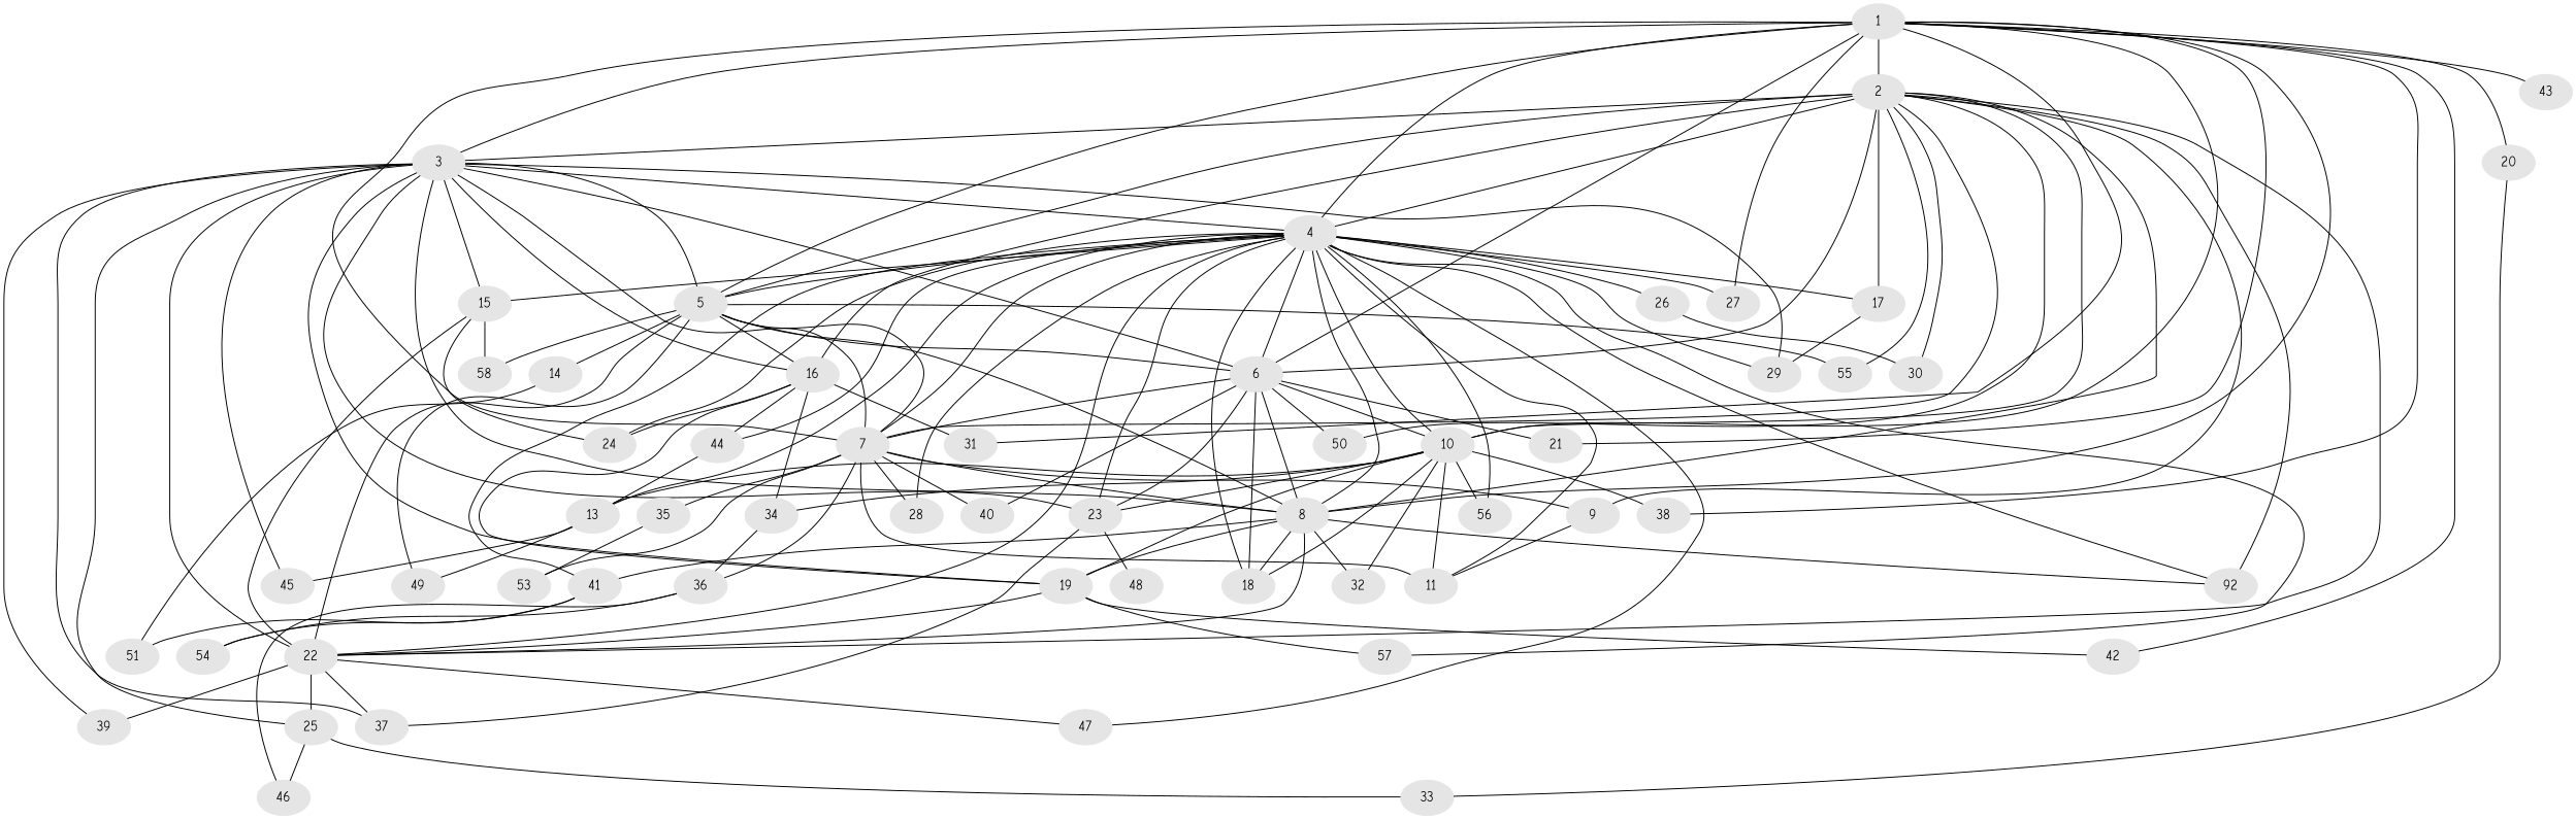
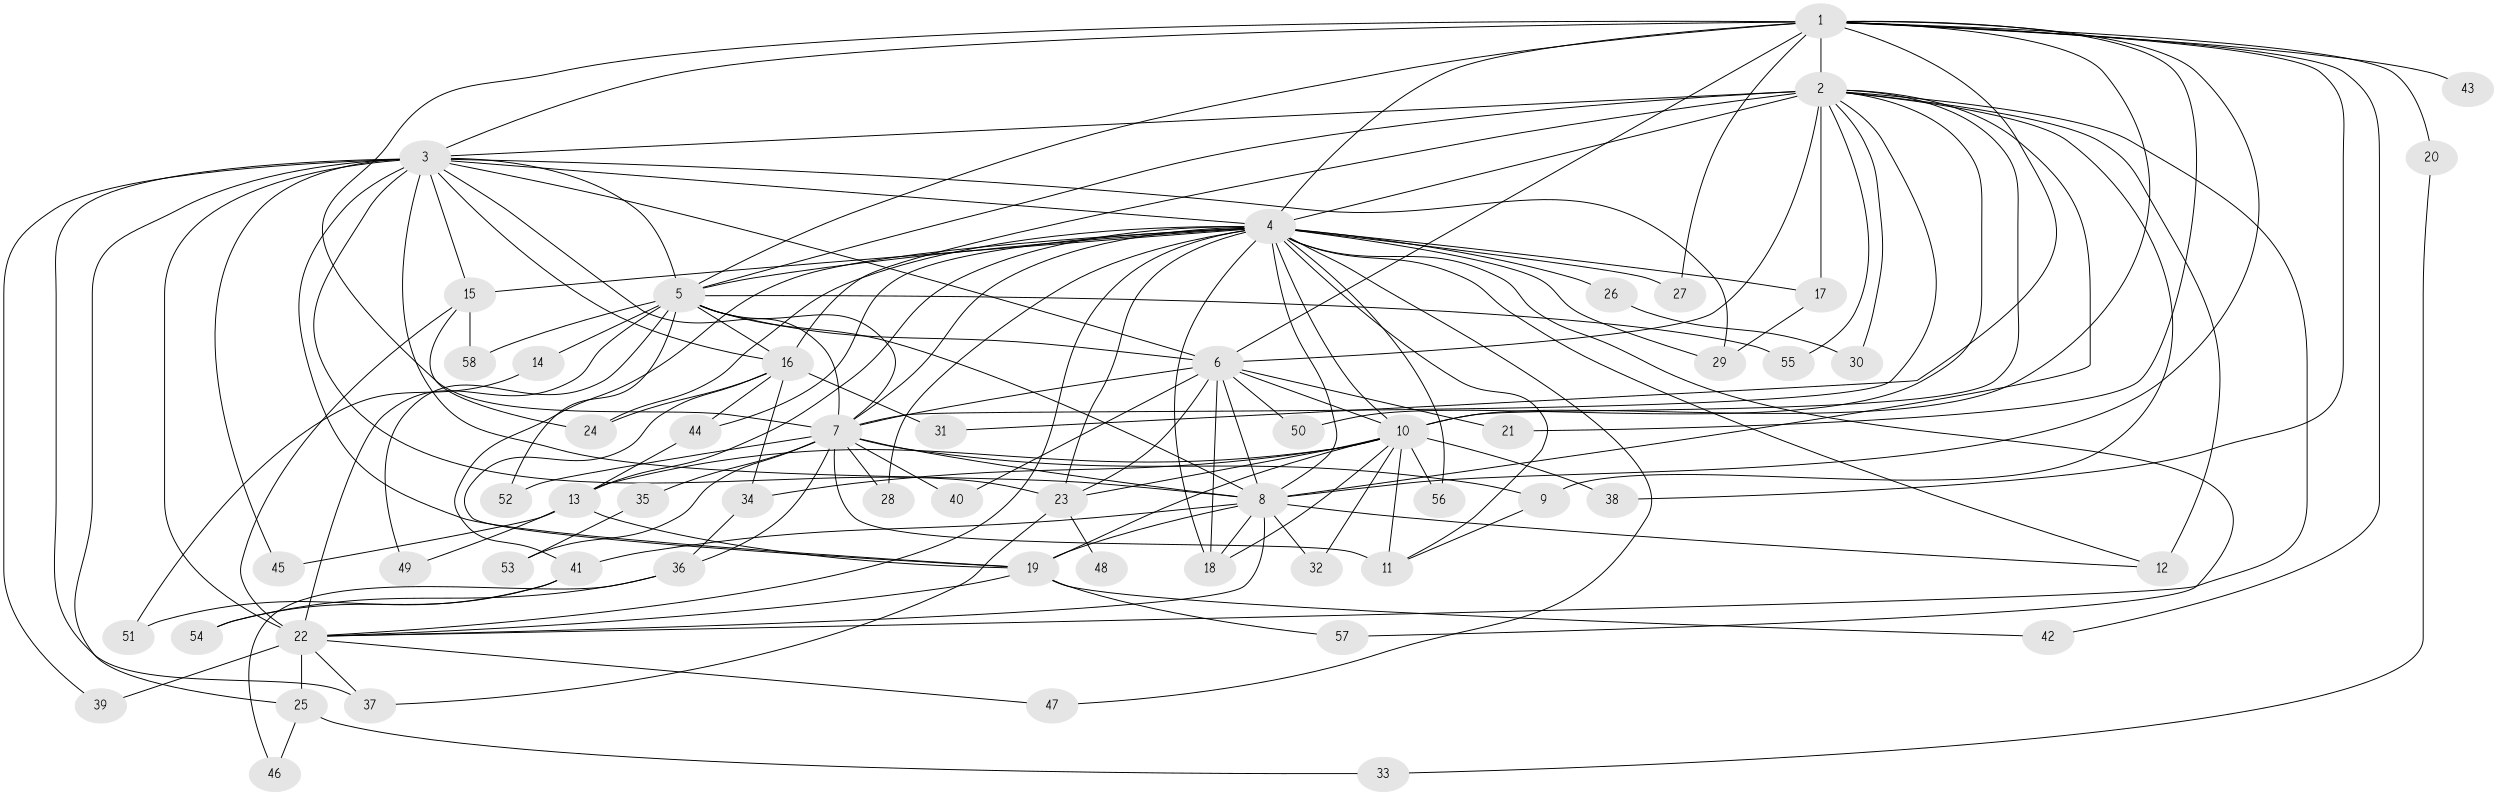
  graph {
    fontname="Comic Neue"
    node [color=gray90 fontname="Comic Neue" style=filled]
    edge [fontname="Comic Neue" weight=1.0]
    1
    2
    3
    4
    5
    6
    7
    8
    10
    20
    21
    27
    31
    38
    42
    43
    9
-   12 [label=92]
+   12
    16
    17
    22
    30
    50
    55
    15
    19
    23
    25
    29
    37
    39
    45
    11
    13
    18
    24
    26
    28
    41
    44
    47
    56
    57
    14
    49
+   52
    58
    40
    36
    35
    53
    32
    34
    33
    48
    46
    51
    54
    1 -- 2 [weight=2.0]
    1 -- 3 [weight=3.0]
    1 -- 4 [weight=2.0]
    1 -- 5 [weight=2.0]
    1 -- 6
    1 -- 7
    1 -- 8
    1 -- 10 [weight=2.0]
    1 -- 20
    1 -- 21
    1 -- 27
    1 -- 31
    1 -- 38
    1 -- 42
    1 -- 43
    2 -- 3 [weight=3.0]
    2 -- 4 [weight=3.0]
    2 -- 5 [weight=2.0]
    2 -- 6
    2 -- 7
    2 -- 8
    2 -- 10 [weight=3.0]
    2 -- 9
    2 -- 12
    2 -- 16
    2 -- 17
    2 -- 22
    2 -- 30
    2 -- 50
    2 -- 55
    3 -- 4 [weight=4.0]
    3 -- 5 [weight=2.0]
    3 -- 6 [weight=2.0]
    3 -- 7 [weight=2.0]
    3 -- 8 [weight=2.0]
    3 -- 16
    3 -- 22 [weight=8.0]
    3 -- 15
    3 -- 19 [weight=2.0]
    3 -- 23 [weight=2.0]
    3 -- 25
    3 -- 29
    3 -- 37 [weight=2.0]
    3 -- 39
    3 -- 45
    4 -- 5 [weight=2.0]
-   4 -- 6 [weight=3.0]
    4 -- 7 [weight=3.0]
    4 -- 8 [weight=3.0]
    4 -- 10 [weight=13.0]
    4 -- 27
    4 -- 12
    4 -- 17 [weight=3.0]
    4 -- 22
    4 -- 15 [weight=3.0]
    4 -- 23
    4 -- 29
    4 -- 11
    4 -- 13 [weight=2.0]
    4 -- 18
    4 -- 24
    4 -- 26
    4 -- 28 [weight=2.0]
    4 -- 41
    4 -- 44
    4 -- 47
    4 -- 56
    4 -- 57
    5 -- 6
    5 -- 7
    5 -- 8
    5 -- 16
    5 -- 22
    5 -- 55
    5 -- 14
    5 -- 49
+   5 -- 52
    5 -- 58
    6 -- 7
    6 -- 8
    6 -- 10
    6 -- 21 [weight=2.0]
    6 -- 50
    6 -- 23
    6 -- 18 [weight=2.0]
    6 -- 40
    7 -- 8 [weight=2.0]
    7 -- 9
    7 -- 11 [weight=2.0]
    7 -- 28
+   7 -- 52
    7 -- 40
    7 -- 36
    7 -- 35
    7 -- 53
    8 -- 12
    8 -- 22
    8 -- 19
    8 -- 18 [weight=2.0]
    8 -- 41
    8 -- 32
    10 -- 38
    10 -- 19
    10 -- 23
    10 -- 11
    10 -- 13
    10 -- 18
    10 -- 56
    10 -- 32
    10 -- 34
    20 -- 33
    9 -- 11
    16 -- 31
    16 -- 19
    16 -- 24
    16 -- 44
    16 -- 34
    17 -- 29 [weight=2.0]
    22 -- 25 [weight=3.0]
    22 -- 37
    22 -- 39
    22 -- 47
    15 -- 22
    15 -- 24
    15 -- 58
    19 -- 42
    19 -- 22
    19 -- 57
    23 -- 37
    23 -- 48 [weight=2.0]
    25 -- 33
    25 -- 46
+   13 -- 19
    13 -- 45
    13 -- 49
    26 -- 30
    41 -- 51
    41 -- 54
    44 -- 13
    14 -- 51
    36 -- 46
    36 -- 54
    35 -- 53
    34 -- 36
  }
